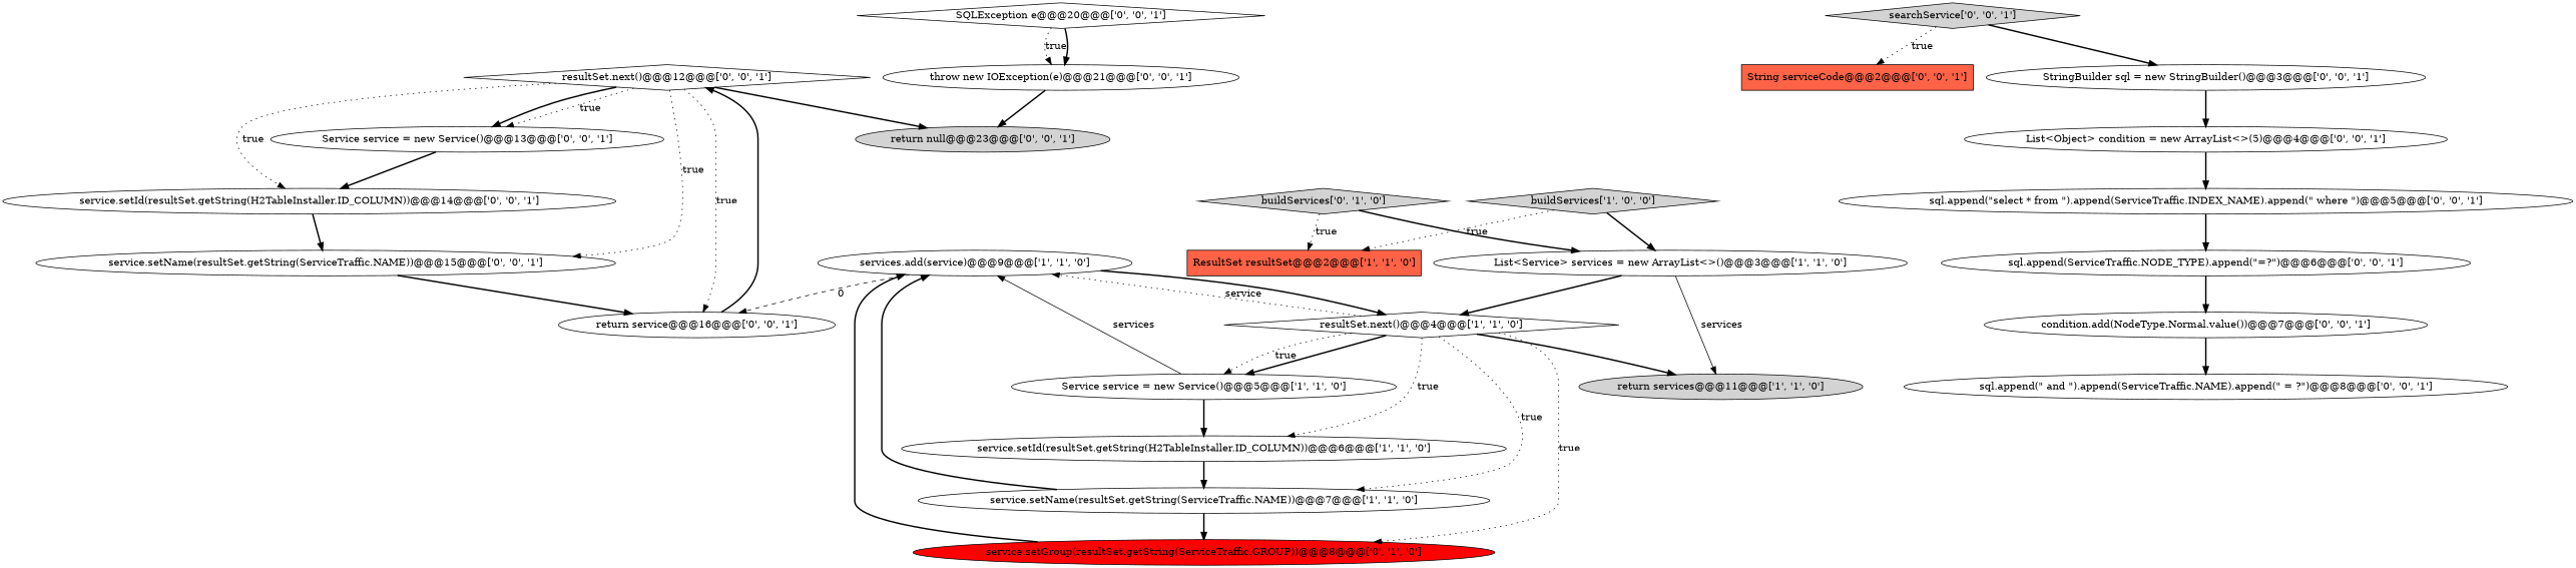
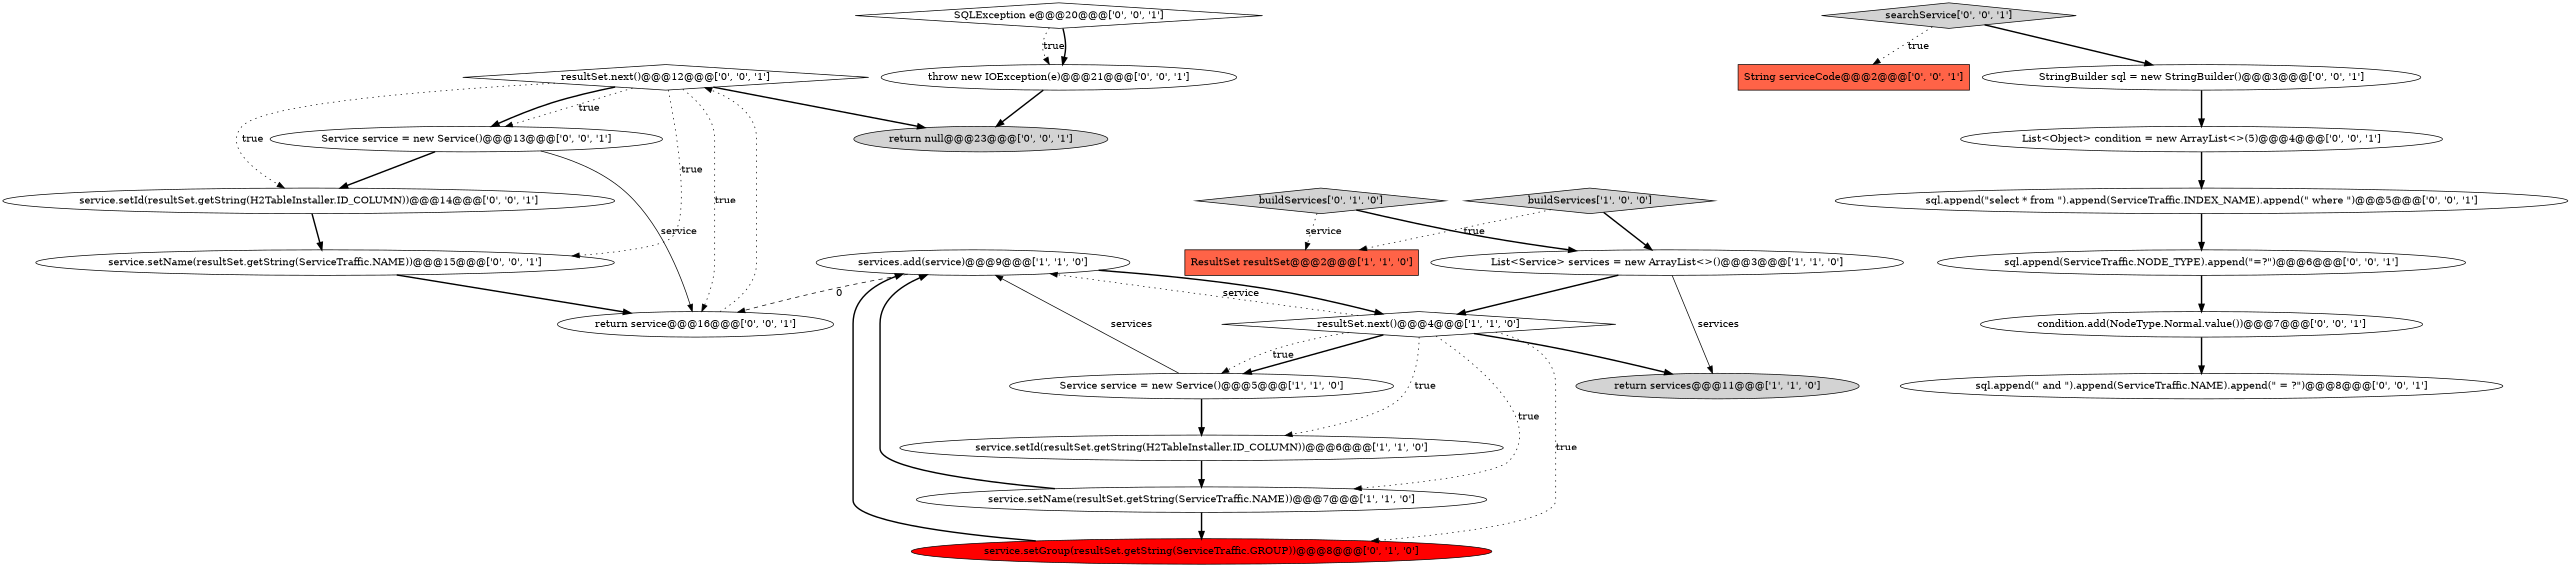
  digraph {
    node [fillcolor=white shape=ellipse style=filled]
    edge [style=bold]
    n1 [label="SQLException e@@@20@@@['0', '0', '1']" shape=diamond]
    n2 [label="throw new IOException(e)@@@21@@@['0', '0', '1']"]
    n3 [fillcolor=lightgray label="return null@@@23@@@['0', '0', '1']"]
    n4 [fillcolor=lightgray label="buildServices['1', '0', '0']" shape=diamond]
    n5 [label="List<Service> services = new ArrayList<>()@@@3@@@['1', '1', '0']"]
    n6 [fillcolor=tomato label="ResultSet resultSet@@@2@@@['1', '1', '0']" shape=box]
    n7 [fillcolor=lightgray label="return services@@@11@@@['1', '1', '0']"]
    n8 [label="resultSet.next()@@@4@@@['1', '1', '0']" shape=diamond]
    n9 [label="service.setId(resultSet.getString(H2TableInstaller.ID_COLUMN))@@@14@@@['0', '0', '1']"]
    n10 [label="service.setName(resultSet.getString(ServiceTraffic.NAME))@@@15@@@['0', '0', '1']"]
    n11 [label="return service@@@16@@@['0', '0', '1']"]
    n12 [fillcolor=lightgray label="searchService['0', '0', '1']" shape=diamond]
    n13 [fillcolor=tomato label="String serviceCode@@@2@@@['0', '0', '1']" shape=box]
    n14 [label="StringBuilder sql = new StringBuilder()@@@3@@@['0', '0', '1']"]
    n15 [label="List<Object> condition = new ArrayList<>(5)@@@4@@@['0', '0', '1']"]
    n16 [label="resultSet.next()@@@12@@@['0', '0', '1']" shape=diamond]
    n17 [label="Service service = new Service()@@@13@@@['0', '0', '1']"]
    n18 [label="sql.append(\"select * from \").append(ServiceTraffic.INDEX_NAME).append(\" where \")@@@5@@@['0', '0', '1']"]
    n19 [label="sql.append(ServiceTraffic.NODE_TYPE).append(\"=?\")@@@6@@@['0', '0', '1']"]
    n20 [label="condition.add(NodeType.Normal.value())@@@7@@@['0', '0', '1']"]
    n21 [label="sql.append(\" and \").append(ServiceTraffic.NAME).append(\" = ?\")@@@8@@@['0', '0', '1']"]
    n22 [label="service.setName(resultSet.getString(ServiceTraffic.NAME))@@@7@@@['1', '1', '0']"]
    n23 [label="services.add(service)@@@9@@@['1', '1', '0']"]
    n24 [fillcolor=red label="service.setGroup(resultSet.getString(ServiceTraffic.GROUP))@@@8@@@['0', '1', '0']"]
    n25 [fillcolor=lightgray label="buildServices['0', '1', '0']" shape=diamond]
    n26 [label="Service service = new Service()@@@5@@@['1', '1', '0']"]
    n27 [label="service.setId(resultSet.getString(H2TableInstaller.ID_COLUMN))@@@6@@@['1', '1', '0']"]
    n1 -> n2 [label=true style=dotted]
    n1 -> n2
    n2 -> n3
    n4 -> n5
    n4 -> n6 [label=true style=dotted]
    n5 -> n7 [label=services style=solid]
    n5 -> n8
    n8 -> n7
    n8 -> n22 [label=true style=dotted]
    n8 -> n23 [label=service style=dotted]
    n8 -> n24 [label=true style=dotted]
    n8 -> n26
    n8 -> n26 [label=true style=dotted]
    n8 -> n27 [label=true style=dotted]
    n9 -> n10
    n10 -> n11
-   n11 -> n16
+   n11 -> n16 [style=dotted]
    n12 -> n13 [label=true style=dotted]
    n12 -> n14
    n14 -> n15
    n15 -> n18
    n16 -> n3
    n16 -> n9 [label=true style=dotted]
    n16 -> n10 [label=true style=dotted]
    n16 -> n11 [label=true style=dotted]
    n16 -> n17 [label=true style=dotted]
    n16 -> n17
    n17 -> n9
+   n17 -> n11 [label=service style=solid]
    n18 -> n19
    n19 -> n20
    n20 -> n21
    n22 -> n23
    n22 -> n24
    n23 -> n8
    n23 -> n11 [label=0 style=dashed]
    n24 -> n23
    n25 -> n5
-   n25 -> n6 [label=true style=dotted]
+   n25 -> n6 [label=service style=dotted]
    n26 -> n23 [label=services style=solid]
    n26 -> n27
    n27 -> n22
  }
